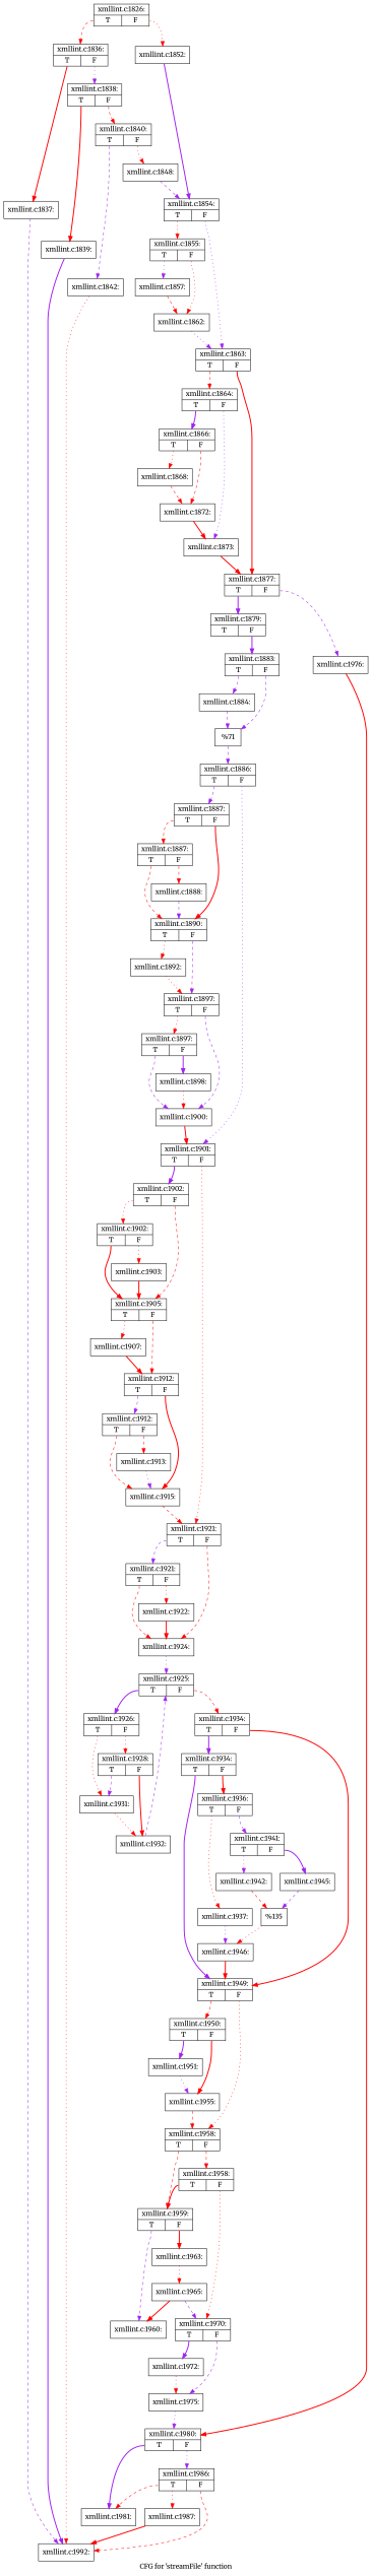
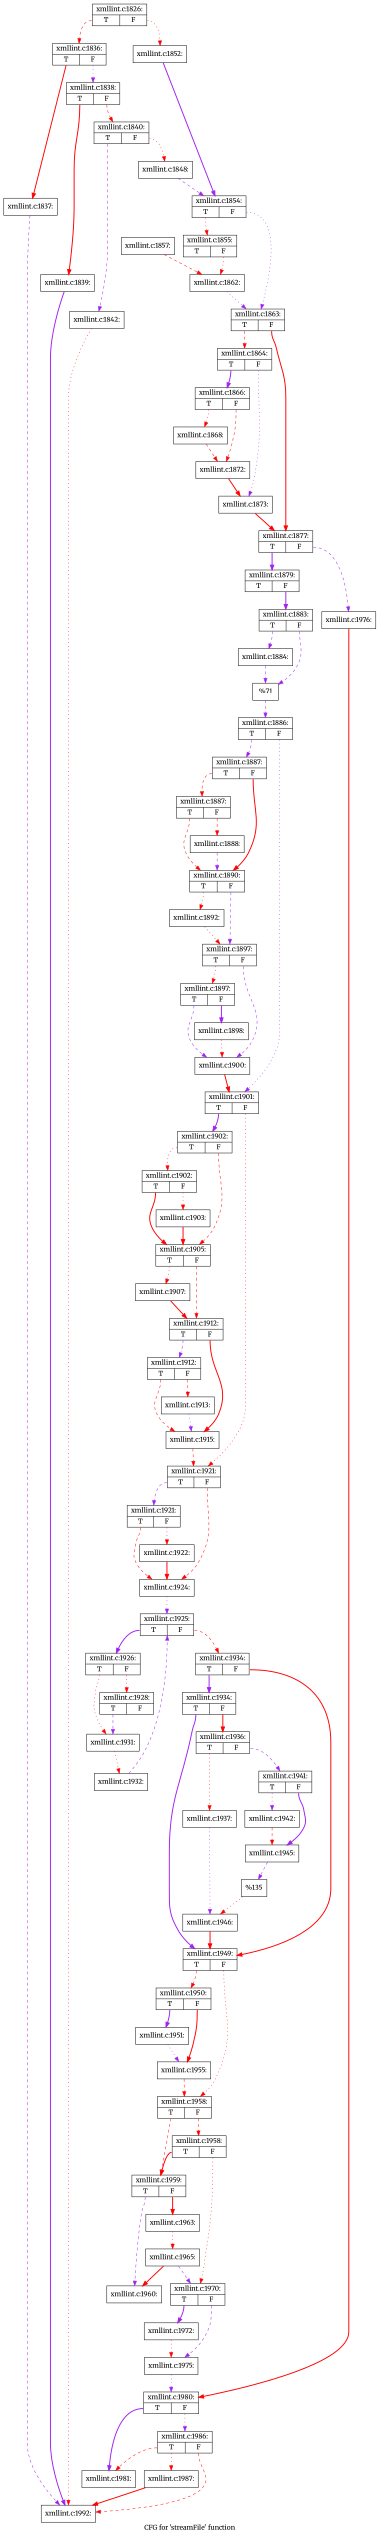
  digraph {
    fontname=Merriweather
    label="CFG for 'streamFile' function"
    node [fontname=Merriweather shape=record]
    edge [color=red fontname=Merriweather style=dashed tailport=s0]
    n1 [label="{xmllint.c:1826:|{<s0>T|<s1>F}}"]
    n2 [label="{xmllint.c:1836:|{<s0>T|<s1>F}}"]
    n3 [label="{xmllint.c:1852:}"]
    n4 [label="{xmllint.c:1837:}"]
    n5 [label="{xmllint.c:1838:|{<s0>T|<s1>F}}"]
    n6 [label="{xmllint.c:1854:|{<s0>T|<s1>F}}"]
    n7 [label="{xmllint.c:1992:}"]
    n8 [label="{xmllint.c:1839:}"]
    n9 [label="{xmllint.c:1840:|{<s0>T|<s1>F}}"]
    n10 [label="{xmllint.c:1855:|{<s0>T|<s1>F}}"]
    n11 [label="{xmllint.c:1863:|{<s0>T|<s1>F}}"]
    n12 [label="{xmllint.c:1842:}"]
    n13 [label="{xmllint.c:1848:}"]
    n14 [label="{xmllint.c:1857:}"]
    n15 [label="{xmllint.c:1862:}"]
    n16 [label="{xmllint.c:1864:|{<s0>T|<s1>F}}"]
    n17 [label="{xmllint.c:1877:|{<s0>T|<s1>F}}"]
    n18 [label="{xmllint.c:1866:|{<s0>T|<s1>F}}"]
    n19 [label="{xmllint.c:1873:}"]
    n20 [label="{xmllint.c:1879:|{<s0>T|<s1>F}}"]
    n21 [label="{xmllint.c:1976:}"]
    n22 [label="{xmllint.c:1868:}"]
    n23 [label="{xmllint.c:1872:}"]
    n24 [label="{xmllint.c:1883:|{<s0>T|<s1>F}}"]
    n25 [label="{xmllint.c:1980:|{<s0>T|<s1>F}}"]
    n26 [label="{xmllint.c:1884:}"]
    n27 [label="{%71}"]
    n28 [label="{xmllint.c:1981:}"]
    n29 [label="{xmllint.c:1986:|{<s0>T|<s1>F}}"]
    n30 [label="{xmllint.c:1886:|{<s0>T|<s1>F}}"]
    n31 [label="{xmllint.c:1887:|{<s0>T|<s1>F}}"]
    n32 [label="{xmllint.c:1901:|{<s0>T|<s1>F}}"]
    n33 [label="{xmllint.c:1887:|{<s0>T|<s1>F}}"]
    n34 [label="{xmllint.c:1890:|{<s0>T|<s1>F}}"]
    n35 [label="{xmllint.c:1902:|{<s0>T|<s1>F}}"]
    n36 [label="{xmllint.c:1921:|{<s0>T|<s1>F}}"]
    n37 [label="{xmllint.c:1888:}"]
    n38 [label="{xmllint.c:1892:}"]
    n39 [label="{xmllint.c:1897:|{<s0>T|<s1>F}}"]
    n40 [label="{xmllint.c:1902:|{<s0>T|<s1>F}}"]
    n41 [label="{xmllint.c:1905:|{<s0>T|<s1>F}}"]
    n42 [label="{xmllint.c:1921:|{<s0>T|<s1>F}}"]
    n43 [label="{xmllint.c:1924:}"]
    n44 [label="{xmllint.c:1897:|{<s0>T|<s1>F}}"]
    n45 [label="{xmllint.c:1900:}"]
    n46 [label="{xmllint.c:1898:}"]
    n47 [label="{xmllint.c:1903:}"]
    n48 [label="{xmllint.c:1907:}"]
    n49 [label="{xmllint.c:1912:|{<s0>T|<s1>F}}"]
    n50 [label="{xmllint.c:1922:}"]
    n51 [label="{xmllint.c:1925:|{<s0>T|<s1>F}}"]
    n52 [label="{xmllint.c:1912:|{<s0>T|<s1>F}}"]
    n53 [label="{xmllint.c:1915:}"]
    n54 [label="{xmllint.c:1913:}"]
    n55 [label="{xmllint.c:1926:|{<s0>T|<s1>F}}"]
    n56 [label="{xmllint.c:1934:|{<s0>T|<s1>F}}"]
    n57 [label="{xmllint.c:1931:}"]
    n58 [label="{xmllint.c:1928:|{<s0>T|<s1>F}}"]
    n59 [label="{xmllint.c:1934:|{<s0>T|<s1>F}}"]
    n60 [label="{xmllint.c:1949:|{<s0>T|<s1>F}}"]
    n61 [label="{xmllint.c:1932:}"]
    n62 [label="{xmllint.c:1936:|{<s0>T|<s1>F}}"]
    n63 [label="{xmllint.c:1950:|{<s0>T|<s1>F}}"]
    n64 [label="{xmllint.c:1958:|{<s0>T|<s1>F}}"]
    n65 [label="{xmllint.c:1937:}"]
    n66 [label="{xmllint.c:1941:|{<s0>T|<s1>F}}"]
    n67 [label="{xmllint.c:1951:}"]
    n68 [label="{xmllint.c:1955:}"]
    n69 [label="{xmllint.c:1959:|{<s0>T|<s1>F}}"]
    n70 [label="{xmllint.c:1958:|{<s0>T|<s1>F}}"]
    n71 [label="{xmllint.c:1946:}"]
    n72 [label="{xmllint.c:1942:}"]
    n73 [label="{xmllint.c:1945:}"]
    n74 [label="{%135}"]
    n75 [label="{xmllint.c:1960:}"]
    n76 [label="{xmllint.c:1963:}"]
    n77 [label="{xmllint.c:1970:|{<s0>T|<s1>F}}"]
    n78 [label="{xmllint.c:1965:}"]
    n79 [label="{xmllint.c:1972:}"]
    n80 [label="{xmllint.c:1975:}"]
    n81 [label="{xmllint.c:1987:}"]
    n1 -> n2
    n1 -> n3 [style=dotted tailport=s1]
    n2 -> n4 [style=bold]
    n2 -> n5 [color=purple style=dotted tailport=s1]
    n3 -> n6 [color=purple style=bold]
    n4 -> n7 [color=purple]
    n5 -> n8 [style=bold]
    n5 -> n9 [tailport=s1]
    n6 -> n10 [style=dotted]
    n6 -> n11 [color=purple style=dotted tailport=s1]
    n8 -> n7 [color=purple style=bold]
    n9 -> n12 [color=purple]
    n9 -> n13 [style=dotted tailport=s1]
-   n10 -> n14 [color=purple style=dotted]
    n10 -> n15 [style=dotted tailport=s1]
    n11 -> n16
    n11 -> n17 [style=bold tailport=s1]
    n12 -> n7 [style=dotted]
    n13 -> n6 [color=purple]
    n14 -> n15
    n15 -> n11 [color=purple style=dotted]
    n16 -> n18 [color=purple style=bold]
    n16 -> n19 [color=purple style=dotted tailport=s1]
    n17 -> n20 [color=purple style=bold]
    n17 -> n21 [color=purple tailport=s1]
    n18 -> n22 [style=dotted]
    n18 -> n23 [tailport=s1]
    n19 -> n17 [style=bold]
    n20 -> n24 [color=purple style=bold tailport=s1]
    n21 -> n25 [style=bold]
    n22 -> n23
    n23 -> n19 [style=bold]
    n24 -> n26 [color=purple]
    n24 -> n27 [color=purple tailport=s1]
    n25 -> n28 [color=purple style=bold]
    n25 -> n29 [color=purple style=dotted tailport=s1]
    n26 -> n27 [color=purple]
    n27 -> n30 [color=purple]
    n29 -> n7 [tailport=s1]
    n29 -> n28
    n29 -> n81 [style=dotted]
    n30 -> n31 [color=purple]
    n30 -> n32 [color=purple style=dotted tailport=s1]
    n31 -> n33
    n31 -> n34 [style=bold tailport=s1]
    n32 -> n35 [color=purple style=bold]
    n32 -> n36 [style=dotted tailport=s1]
    n33 -> n34
    n33 -> n37 [tailport=s1]
    n34 -> n38 [style=dotted]
    n34 -> n39 [color=purple tailport=s1]
    n35 -> n40 [style=dotted]
    n35 -> n41 [tailport=s1]
    n36 -> n42 [color=purple]
    n36 -> n43 [tailport=s1]
    n37 -> n34 [color=purple]
    n38 -> n39 [style=dotted]
    n39 -> n44 [style=dotted]
    n39 -> n45 [color=purple tailport=s1]
    n40 -> n41 [style=bold]
    n40 -> n47 [style=dotted tailport=s1]
    n41 -> n48 [style=dotted]
    n41 -> n49 [tailport=s1]
    n42 -> n43
    n42 -> n50 [style=dotted tailport=s1]
    n43 -> n51 [color=purple style=dotted]
    n44 -> n45 [color=purple]
    n44 -> n46 [color=purple style=bold tailport=s1]
    n45 -> n32 [style=bold]
    n46 -> n45 [style=dotted]
    n47 -> n41 [style=bold]
    n48 -> n49 [style=bold]
    n49 -> n52 [color=purple]
    n49 -> n53 [style=bold tailport=s1]
    n50 -> n43 [style=bold]
    n51 -> n55 [color=purple style=bold]
    n51 -> n56 [tailport=s1]
    n52 -> n53
    n52 -> n54 [tailport=s1]
    n53 -> n36
    n54 -> n53 [color=purple style=dotted]
    n55 -> n57 [style=dotted]
    n55 -> n58 [style=dotted tailport=s1]
    n56 -> n59 [color=purple style=bold]
    n56 -> n60 [style=bold tailport=s1]
    n57 -> n61 [style=dotted]
    n58 -> n57 [color=purple]
-   n58 -> n61 [style=bold tailport=s1]
    n59 -> n60 [color=purple style=bold]
    n59 -> n62 [style=bold tailport=s1]
    n60 -> n63
    n60 -> n64 [style=dotted tailport=s1]
    n61 -> n51 [color=purple]
    n62 -> n65 [style=dotted]
    n62 -> n66 [color=purple tailport=s1]
    n63 -> n67 [color=purple style=bold]
    n63 -> n68 [style=bold tailport=s1]
    n64 -> n69
    n64 -> n70 [tailport=s1]
    n65 -> n71 [color=purple style=dotted]
    n66 -> n72 [color=purple style=dotted]
    n66 -> n73 [color=purple style=bold tailport=s1]
    n67 -> n68 [color=purple style=dotted]
    n68 -> n64
    n69 -> n75 [color=purple]
    n69 -> n76 [style=bold tailport=s1]
    n70 -> n69 [style=bold]
    n70 -> n77 [style=dotted tailport=s1]
    n71 -> n60 [style=bold]
-   n72 -> n74
+   n72 -> n73
    n73 -> n74 [color=purple]
    n74 -> n71 [style=dotted]
    n76 -> n78 [style=dotted]
    n77 -> n79 [color=purple style=bold]
    n77 -> n80 [color=purple tailport=s1]
    n78 -> n75 [style=bold]
    n78 -> n77 [color=purple]
    n79 -> n80 [style=dotted]
    n80 -> n25 [color=purple style=dotted]
    n81 -> n7 [style=bold]
  }
